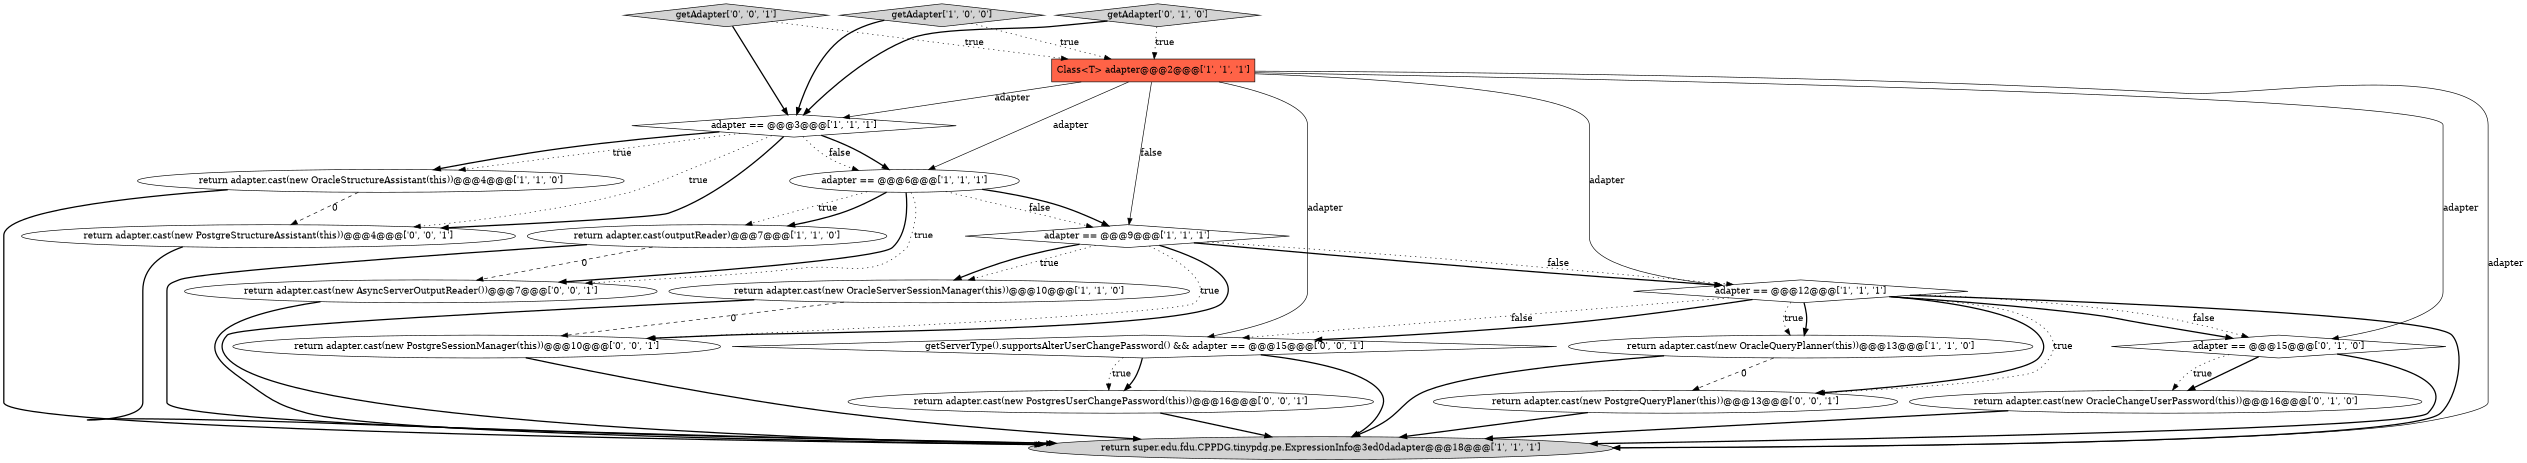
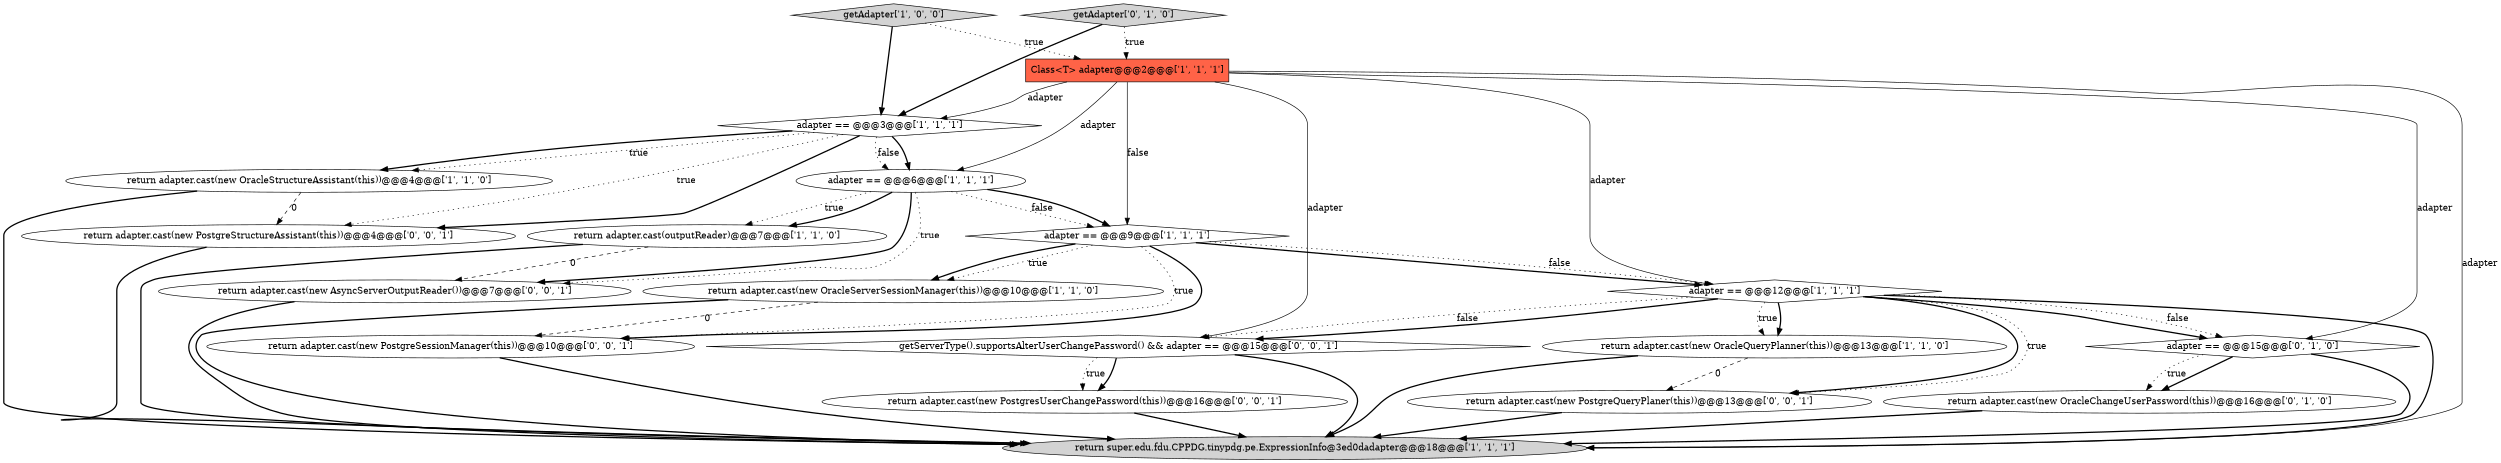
  digraph {
    node [fillcolor=white shape=ellipse style=filled]
    edge [style=bold]
    n1 [label="return adapter.cast(new OracleStructureAssistant(this))@@@4@@@['1', '1', '0']"]
    n2 [fillcolor=lightgray label="return super.edu.fdu.CPPDG.tinypdg.pe.ExpressionInfo@3ed0dadapter@@@18@@@['1', '1', '1']"]
    n3 [label="return adapter.cast(new PostgreStructureAssistant(this))@@@4@@@['0', '0', '1']"]
    n4 [label="adapter == @@@9@@@['1', '1', '1']" shape=diamond]
    n5 [label="return adapter.cast(new PostgreSessionManager(this))@@@10@@@['0', '0', '1']"]
    n6 [label="adapter == @@@12@@@['1', '1', '1']" shape=diamond]
    n7 [label="return adapter.cast(new OracleServerSessionManager(this))@@@10@@@['1', '1', '0']"]
    n8 [label="getServerType().supportsAlterUserChangePassword() && adapter == @@@15@@@['0', '0', '1']" shape=diamond]
    n9 [label="return adapter.cast(new OracleQueryPlanner(this))@@@13@@@['1', '1', '0']"]
    n10 [label="return adapter.cast(new PostgreQueryPlaner(this))@@@13@@@['0', '0', '1']"]
    n11 [label="adapter == @@@15@@@['0', '1', '0']" shape=diamond]
    n12 [label="adapter == @@@3@@@['1', '1', '1']" shape=diamond]
    n13 [label="adapter == @@@6@@@['1', '1', '1']"]
    n14 [label="return adapter.cast(new AsyncServerOutputReader())@@@7@@@['0', '0', '1']"]
    n15 [label="return adapter.cast(outputReader)@@@7@@@['1', '1', '0']"]
    n16 [label="return adapter.cast(new OracleChangeUserPassword(this))@@@16@@@['0', '1', '0']"]
    n17 [label="return adapter.cast(new PostgresUserChangePassword(this))@@@16@@@['0', '0', '1']"]
    n18 [fillcolor=lightgray label="getAdapter['1', '0', '0']" shape=diamond]
    n19 [fillcolor=tomato label="Class<T> adapter@@@2@@@['1', '1', '1']" shape=box]
-   n20 [fillcolor=lightgray label="getAdapter['0', '0', '1']" shape=diamond]
    n21 [fillcolor=lightgray label="getAdapter['0', '1', '0']" shape=diamond]
    n1 -> n2
    n1 -> n3 [label=0 style=dashed]
    n3 -> n2
    n4 -> n5 [label=true style=dotted]
    n4 -> n5
    n4 -> n6
    n4 -> n6 [label=false style=dotted]
    n4 -> n7 [label=true style=dotted]
    n4 -> n7
    n5 -> n2
    n6 -> n2
    n6 -> n8
    n6 -> n8 [label=false style=dotted]
    n6 -> n9
    n6 -> n9 [label=true style=dotted]
    n6 -> n10
    n6 -> n10 [label=true style=dotted]
    n6 -> n11 [label=false style=dotted]
    n6 -> n11
    n7 -> n2
    n7 -> n5 [label=0 style=dashed]
    n8 -> n2
    n8 -> n17
    n8 -> n17 [label=true style=dotted]
    n9 -> n2
    n9 -> n10 [label=0 style=dashed]
    n10 -> n2
    n11 -> n2
    n11 -> n16
    n11 -> n16 [label=true style=dotted]
    n12 -> n1 [label=true style=dotted]
    n12 -> n1
    n12 -> n3
    n12 -> n3 [label=true style=dotted]
    n12 -> n13
    n12 -> n13 [label=false style=dotted]
    n13 -> n4 [label=false style=dotted]
    n13 -> n4
    n13 -> n14
    n13 -> n14 [label=true style=dotted]
    n13 -> n15 [label=true style=dotted]
    n13 -> n15
    n14 -> n2
    n15 -> n2
    n15 -> n14 [label=0 style=dashed]
    n16 -> n2
    n17 -> n2
    n18 -> n12
    n18 -> n19 [label=true style=dotted]
    n19 -> n2 [label=adapter style=solid]
    n19 -> n4 [label=false style=solid]
    n19 -> n6 [label=adapter style=solid]
    n19 -> n8 [label=adapter style=solid]
    n19 -> n11 [label=adapter style=solid]
    n19 -> n12 [label=adapter style=solid]
    n19 -> n13 [label=adapter style=solid]
-   n20 -> n12
-   n20 -> n19 [label=true style=dotted]
    n21 -> n12
    n21 -> n19 [label=true style=dotted]
  }
